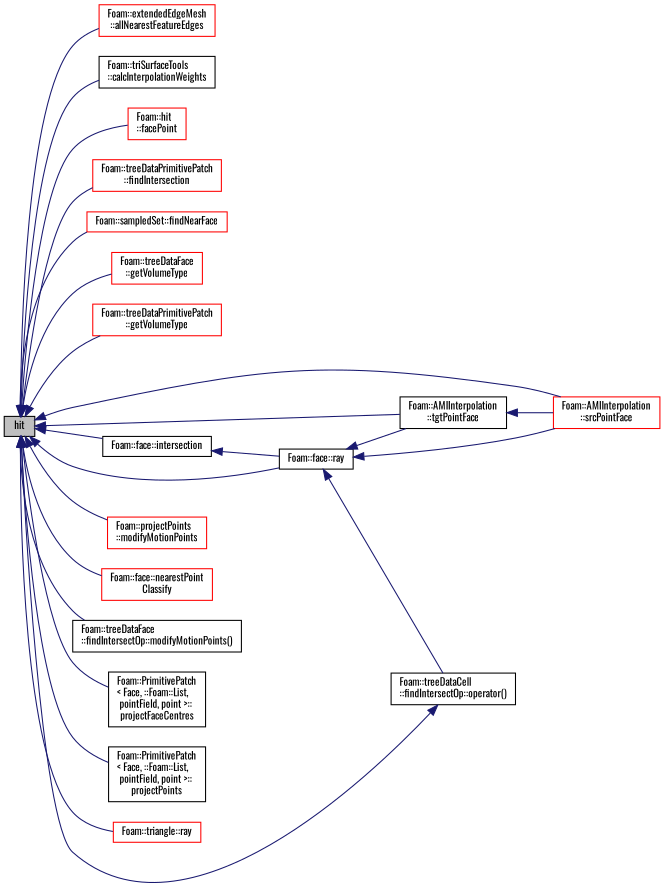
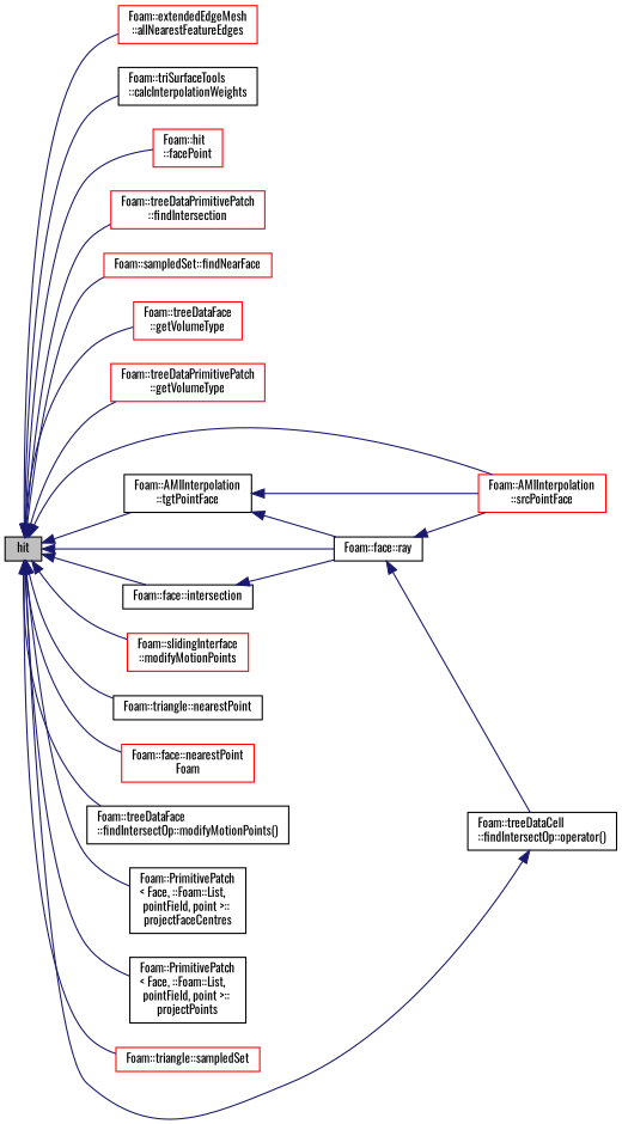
  digraph {
    fontname=Oswald
    rankdir=LR
    node [color=black fontname=Oswald fontsize=10 shape=record]
    edge [color=midnightblue dir=back fontname=Oswald fontsize=10 labelfontname=Helvetica labelfontsize=10 style=solid]
    n1 [fillcolor=grey75 fontcolor=black height=0.2 label=hit style=filled width=0.4]
    n2 [color=red height=0.2 label="Foam::extendedEdgeMesh\l::allNearestFeatureEdges" width=0.4]
    n3 [height=0.2 label="Foam::triSurfaceTools\l::calcInterpolationWeights" width=0.4]
    n4 [color=red height=0.2 label="Foam::hit\l::facePoint" width=0.4]
    n5 [color=red height=0.2 label="Foam::treeDataPrimitivePatch\l::findIntersection" width=0.4]
    n6 [color=red height=0.2 label="Foam::sampledSet::findNearFace" width=0.4]
    n7 [color=red height=0.2 label="Foam::treeDataFace\l::getVolumeType" width=0.4]
    n8 [color=red height=0.2 label="Foam::treeDataPrimitivePatch\l::getVolumeType" width=0.4]
    n9 [height=0.2 label="Foam::face::intersection" width=0.4]
    n10 [height=0.2 label="Foam::face::ray" width=0.4]
    n11 [color=red height=0.2 label="Foam::AMIInterpolation\l::srcPointFace" width=0.4]
    n12 [height=0.2 label="Foam::AMIInterpolation\l::tgtPointFace" width=0.4]
-   n13 [color=red height=0.2 label="Foam::projectPoints\l::modifyMotionPoints" width=0.4]
-   n15 [color=red height=0.2 label="Foam::face::nearestPoint\lClassify" width=0.4]
+   n13 [color=red height=0.2 label="Foam::slidingInterface\l::modifyMotionPoints" width=0.4]
+   n14 [height=0.2 label="Foam::triangle::nearestPoint" width=0.4]
+   n15 [color=red height=0.2 label="Foam::face::nearestPoint\lFoam" width=0.4]
    n16 [height=0.2 label="Foam::treeDataFace\l::findIntersectOp::modifyMotionPoints()" width=0.4]
    n17 [height=0.2 label="Foam::PrimitivePatch\l\< Face, ::Foam::List,\l pointField, point \>::\lprojectFaceCentres" width=0.4]
    n18 [height=0.2 label="Foam::PrimitivePatch\l\< Face, ::Foam::List,\l pointField, point \>::\lprojectPoints" width=0.4]
-   n19 [color=red height=0.2 label="Foam::triangle::ray" width=0.4]
+   n19 [color=red height=0.2 label="Foam::triangle::sampledSet" width=0.4]
    n20 [height=0.2 label="Foam::treeDataCell\l::findIntersectOp::operator()" width=0.4]
    n1 -> n2
    n1 -> n3
    n1 -> n4
    n1 -> n5
    n1 -> n6
    n1 -> n7
    n1 -> n8
    n1 -> n9
    n1 -> n10
    n1 -> n11
    n1 -> n12
    n1 -> n13
+   n1 -> n14
    n1 -> n15
    n1 -> n16
    n1 -> n17
    n1 -> n18
    n1 -> n19
    n9 -> n10
    n10 -> n11
-   n10 -> n12
+   n12 -> n10
    n10 -> n20
    n12 -> n11
    n20 -> n1
  }
